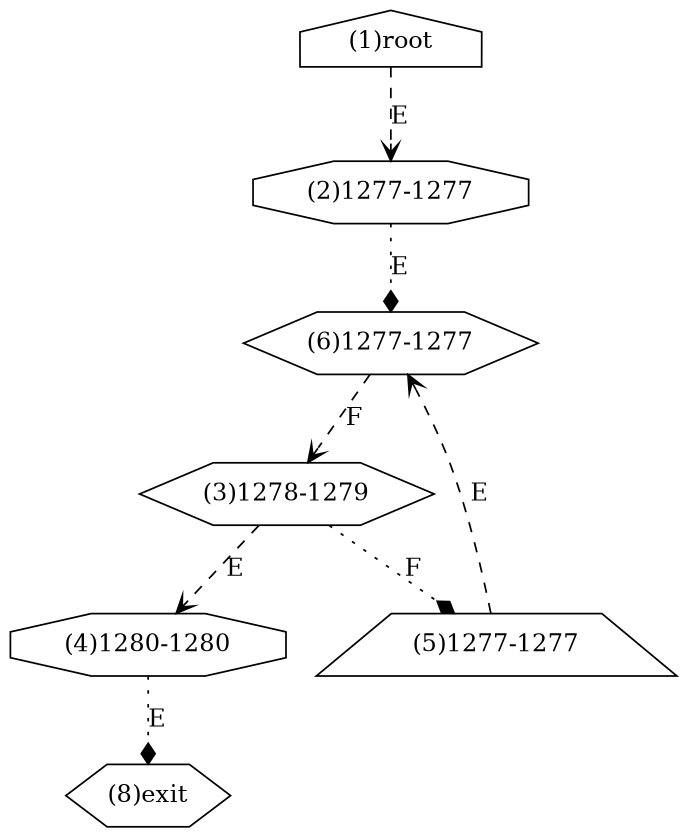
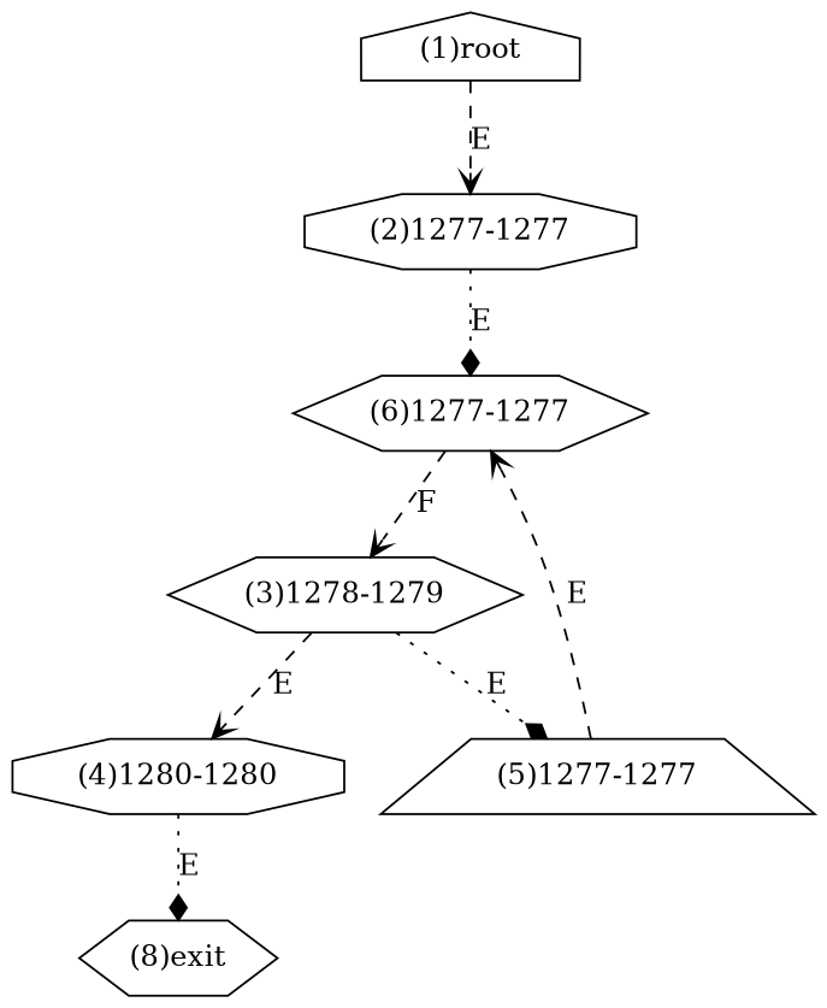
  digraph {
    node [shape=hexagon]
    edge [arrowhead=vee style=dashed]
    n1 [label="(1)root" shape=house]
    n2 [label="(2)1277-1277" shape=octagon]
    n3 [label="(6)1277-1277"]
    n4 [label="(3)1278-1279"]
    n5 [label="(4)1280-1280" shape=octagon]
    n6 [label="(5)1277-1277" shape=trapezium]
    n7 [label="(8)exit"]
    n1 -> n2 [label=E]
    n2 -> n3 [arrowhead=diamond label=E style=dotted]
    n3 -> n4 [label=F]
    n4 -> n5 [label=E]
-   n4 -> n6 [arrowhead=diamond label=F style=dotted]
+   n4 -> n6 [arrowhead=diamond label=E style=dotted]
    n5 -> n7 [arrowhead=diamond label=E style=dotted]
    n6 -> n3 [label=E]
  }
